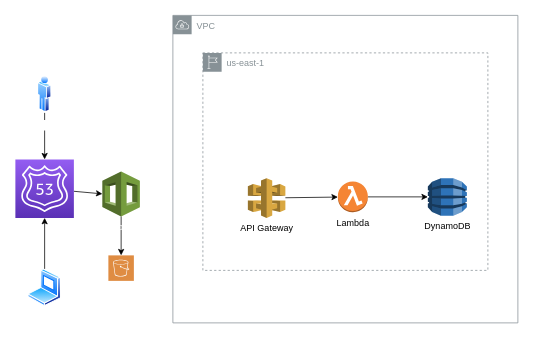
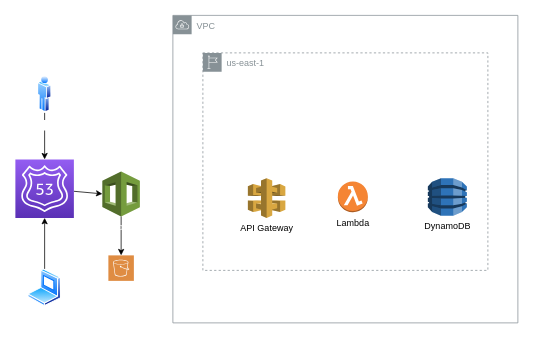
  <mxCell id="0" />
  <mxCell id="1" parent="0" />
  <mxCell id="2" value="VPC" style="sketch=0;outlineConnect=0;gradientColor=none;html=1;whiteSpace=wrap;fontSize=12;fontStyle=0;shape=mxgraph.aws4.group;grIcon=mxgraph.aws4.group_vpc;strokeColor=#879196;fillColor=none;verticalAlign=top;align=left;spacingLeft=30;fontColor=#879196;dashed=0;" vertex="1" parent="1"><mxGeometry x="230" y="20" width="460" height="410" as="geometry" /></mxCell>
  <mxCell id="3" value="us-east-1" style="sketch=0;outlineConnect=0;gradientColor=none;html=1;whiteSpace=wrap;fontSize=12;fontStyle=0;shape=mxgraph.aws4.group;grIcon=mxgraph.aws4.group_region;strokeColor=#879196;fillColor=none;verticalAlign=top;align=left;spacingLeft=30;fontColor=#879196;dashed=1;" parent="1" vertex="1"><mxGeometry x="270" y="70" width="380" height="290" as="geometry" /></mxCell>
  <mxCell id="4" style="edgeStyle=none;html=1;fontColor=#FFFFFF;" parent="1" source="14" target="15" edge="1"><mxGeometry relative="1" as="geometry" /></mxCell>
  <mxCell id="5" style="edgeStyle=none;html=1;entryX=0.5;entryY=0;entryDx=0;entryDy=0;entryPerimeter=0;fontColor=#FFFFFF;" parent="1" source="18" target="16" edge="1"><mxGeometry relative="1" as="geometry" /></mxCell>
  <mxCell id="6" style="edgeStyle=none;html=1;entryX=0.5;entryY=1;entryDx=0;entryDy=0;entryPerimeter=0;fontColor=#FFFFFF;" parent="1" source="17" target="16" edge="1"><mxGeometry relative="1" as="geometry" /></mxCell>
  <mxCell id="7" style="edgeStyle=none;html=1;entryX=0;entryY=0.5;entryDx=0;entryDy=0;entryPerimeter=0;fontColor=#FFFFFF;" parent="1" source="16" target="14" edge="1"><mxGeometry relative="1" as="geometry" /></mxCell>
- <mxCell id="8" style="edgeStyle=none;html=1;" edge="1" parent="1" source="9" target="12"><mxGeometry relative="1" as="geometry" /></mxCell>
  <mxCell id="9" value="API Gateway" style="outlineConnect=0;dashed=0;verticalLabelPosition=bottom;verticalAlign=top;align=center;html=1;shape=mxgraph.aws3.api_gateway;fillColor=#D9A741;gradientColor=none;" vertex="1" parent="1"><mxGeometry x="330" y="237" width="50" height="53" as="geometry" /></mxCell>
  <mxCell id="10" value="DynamoDB" style="outlineConnect=0;dashed=0;verticalLabelPosition=bottom;verticalAlign=top;align=center;html=1;shape=mxgraph.aws3.dynamo_db;fillColor=#2E73B8;gradientColor=none;" vertex="1" parent="1"><mxGeometry x="570" y="237" width="52" height="50" as="geometry" /></mxCell>
- <mxCell id="11" style="edgeStyle=none;html=1;" edge="1" parent="1" source="12" target="10"><mxGeometry relative="1" as="geometry" /></mxCell>
  <mxCell id="12" value="Lambda" style="outlineConnect=0;dashed=0;verticalLabelPosition=bottom;verticalAlign=top;align=center;html=1;shape=mxgraph.aws3.lambda_function;fillColor=#F58534;gradientColor=none;" vertex="1" parent="1"><mxGeometry x="450" y="241.5" width="40" height="41" as="geometry" /></mxCell>
  <mxCell id="13" value="compute" parent="0" />
  <mxCell id="14" value="CloudFormation" style="outlineConnect=0;dashed=0;verticalLabelPosition=bottom;verticalAlign=top;align=center;html=1;shape=mxgraph.aws3.cloudformation;fillColor=#759C3E;gradientColor=none;fontColor=#FFFFFF;" parent="13" vertex="1"><mxGeometry x="136" y="228" width="50" height="60" as="geometry" /></mxCell>
  <mxCell id="15" value="S3" style="sketch=0;pointerEvents=1;shadow=0;dashed=0;html=1;strokeColor=none;fillColor=#DF8C42;labelPosition=center;verticalLabelPosition=bottom;verticalAlign=top;align=center;outlineConnect=0;shape=mxgraph.veeam2.aws_s3;fontColor=#FFFFFF;" parent="13" vertex="1"><mxGeometry x="144" y="340" width="34" height="34" as="geometry" /></mxCell>
  <mxCell id="16" value="" style="sketch=0;points=[[0,0,0],[0.25,0,0],[0.5,0,0],[0.75,0,0],[1,0,0],[0,1,0],[0.25,1,0],[0.5,1,0],[0.75,1,0],[1,1,0],[0,0.25,0],[0,0.5,0],[0,0.75,0],[1,0.25,0],[1,0.5,0],[1,0.75,0]];outlineConnect=0;fontColor=#232F3E;gradientColor=#945DF2;gradientDirection=north;fillColor=#5A30B5;strokeColor=#ffffff;dashed=0;verticalLabelPosition=bottom;verticalAlign=top;align=center;html=1;fontSize=12;fontStyle=0;aspect=fixed;shape=mxgraph.aws4.resourceIcon;resIcon=mxgraph.aws4.route_53;" parent="13" vertex="1"><mxGeometry x="20" y="212" width="78" height="78" as="geometry" /></mxCell>
  <mxCell id="17" value="CLIENT" style="aspect=fixed;perimeter=ellipsePerimeter;html=1;align=center;shadow=0;dashed=0;spacingTop=3;image;image=img/lib/active_directory/laptop_client.svg;fontColor=#FFFFFF;" parent="13" vertex="1"><mxGeometry x="36.5" y="358" width="45" height="50" as="geometry" /></mxCell>
  <mxCell id="18" value="USER" style="aspect=fixed;perimeter=ellipsePerimeter;html=1;align=center;shadow=0;dashed=0;spacingTop=3;image;image=img/lib/active_directory/user.svg;fontColor=#FFFFFF;" parent="13" vertex="1"><mxGeometry x="49.75" y="100" width="18.5" height="50" as="geometry" /></mxCell>
